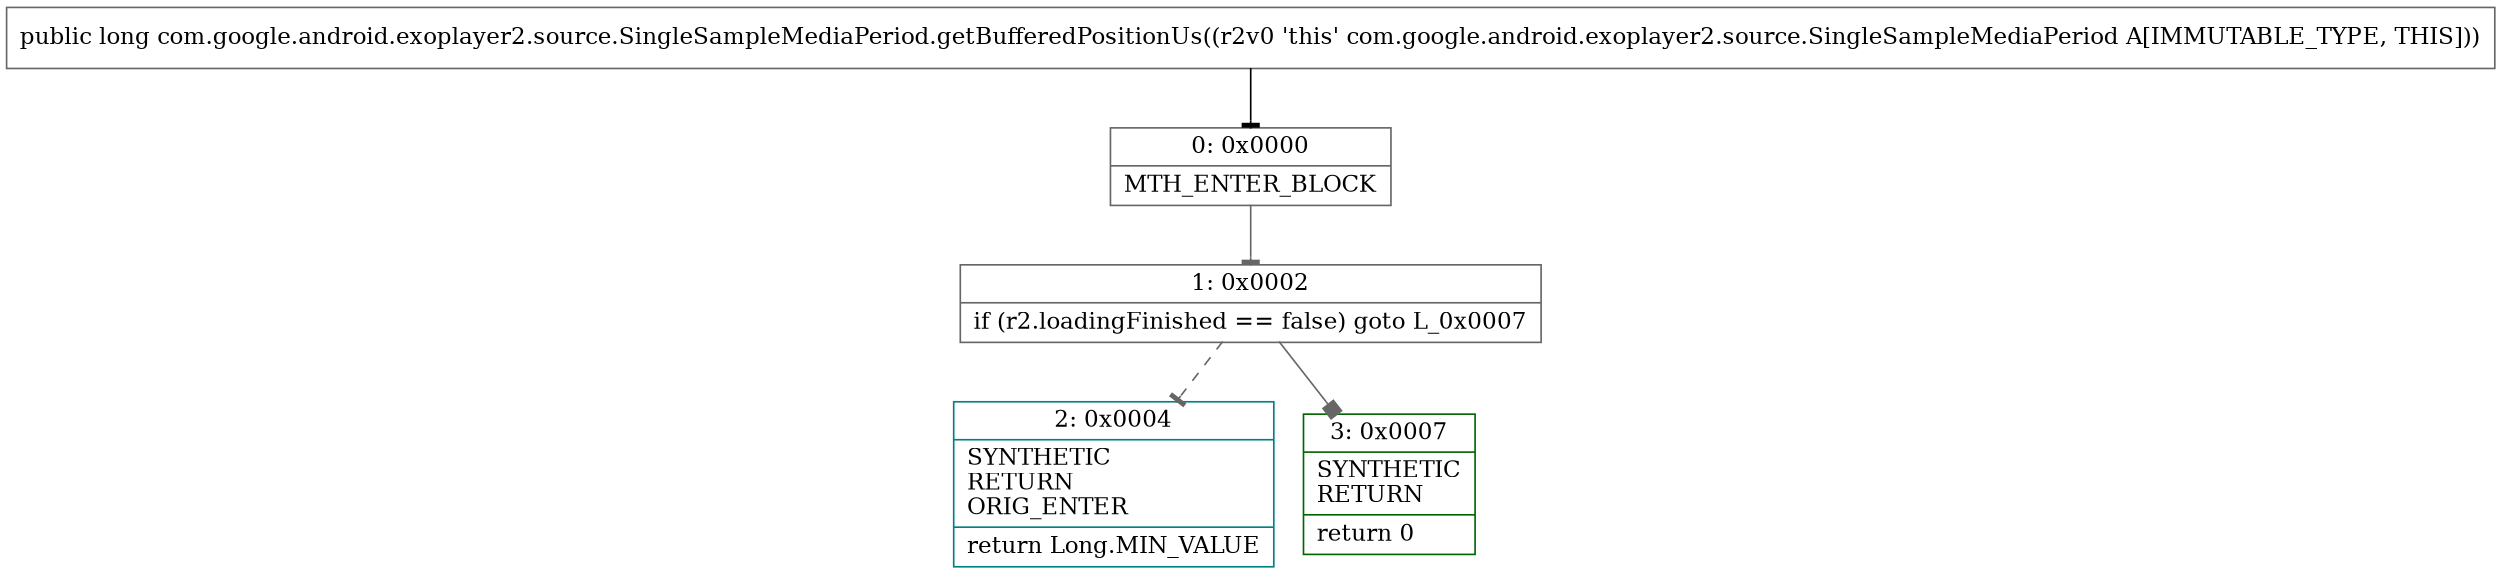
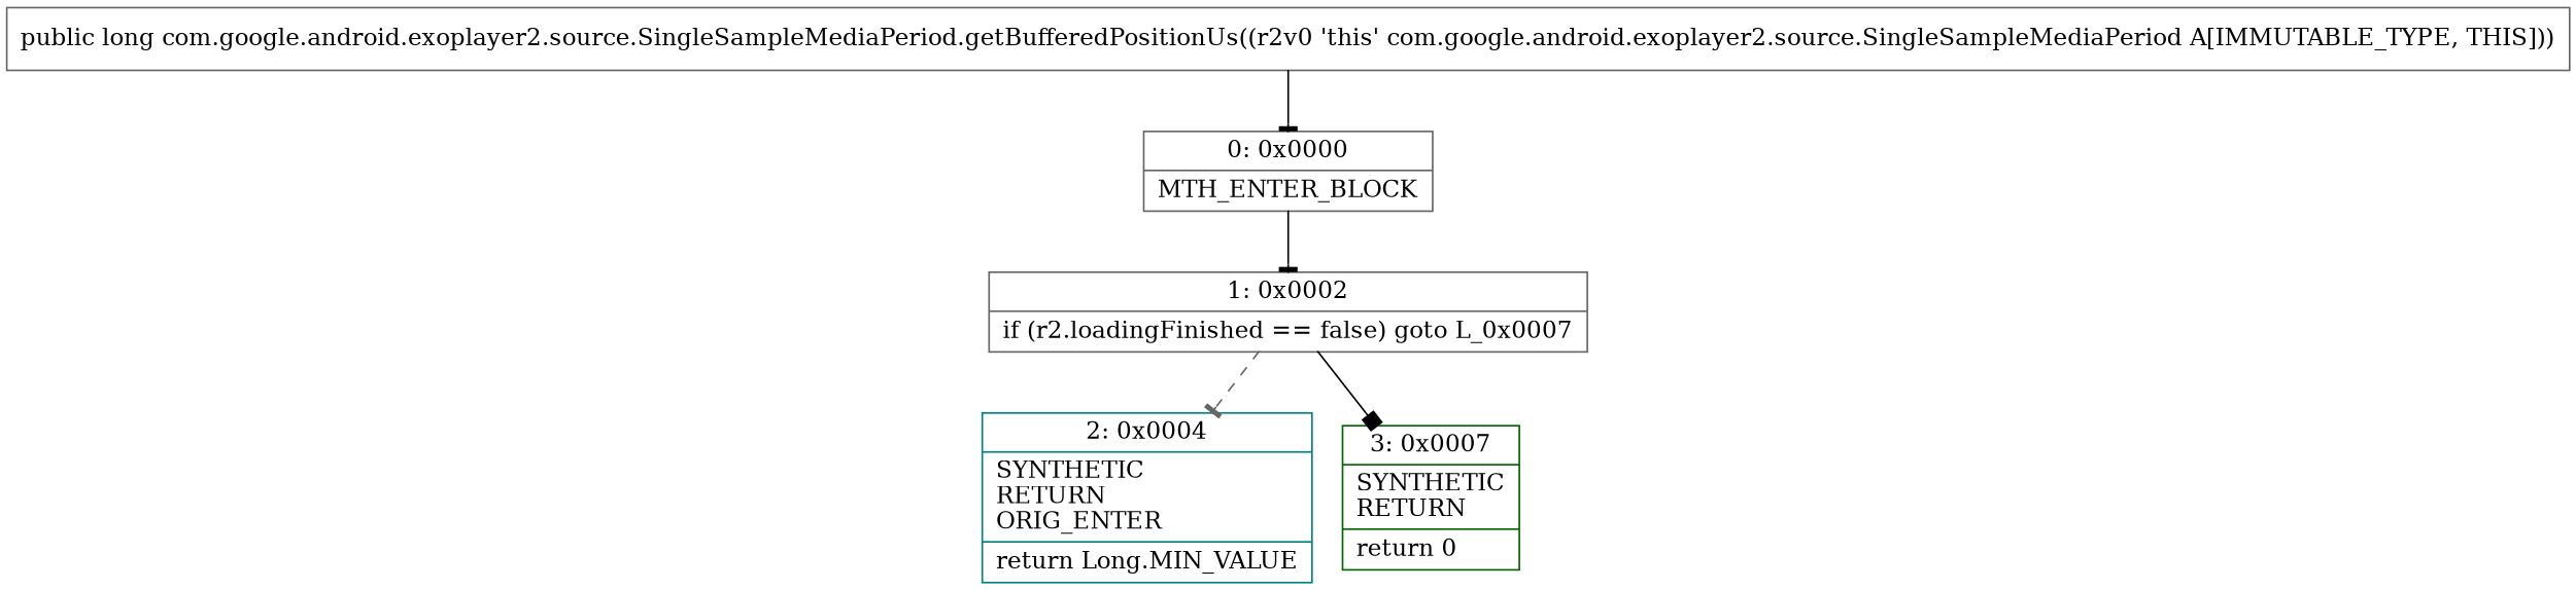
  digraph {
    node [color=gray40 shape=record]
    edge [arrowhead=tee color=black]
    n1 [label="{0\:\ 0x0000|MTH_ENTER_BLOCK\l}"]
    n2 [label="{1\:\ 0x0002|if (r2.loadingFinished == false) goto L_0x0007\l}"]
    n3 [color=teal label="{2\:\ 0x0004|SYNTHETIC\lRETURN\lORIG_ENTER\l|return Long.MIN_VALUE\l}"]
    n4 [color=darkgreen label="{3\:\ 0x0007|SYNTHETIC\lRETURN\l|return 0\l}"]
    n5 [label="{public long com.google.android.exoplayer2.source.SingleSampleMediaPeriod.getBufferedPositionUs((r2v0 'this' com.google.android.exoplayer2.source.SingleSampleMediaPeriod A[IMMUTABLE_TYPE, THIS])) }"]
-   n1 -> n2 [color=gray40]
+   n1 -> n2
    n2 -> n3 [color=gray40 style=dashed]
-   n2 -> n4 [arrowhead=box color=gray40]
+   n2 -> n4 [arrowhead=box]
    n5 -> n1
  }
